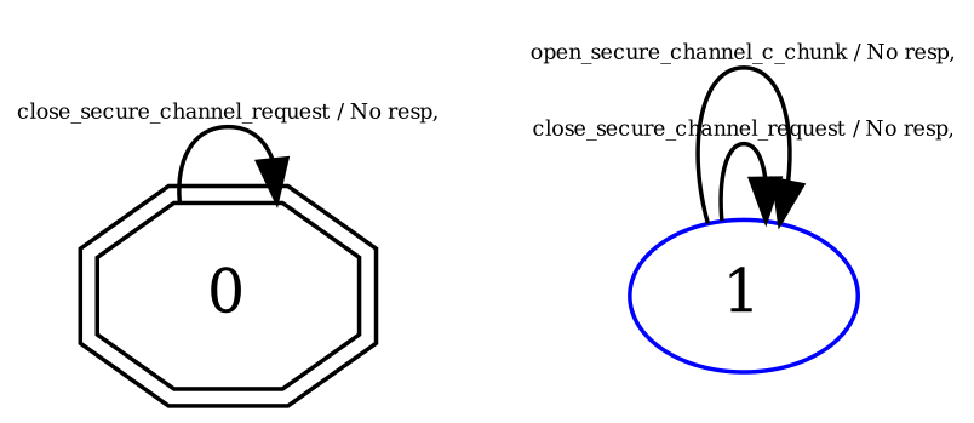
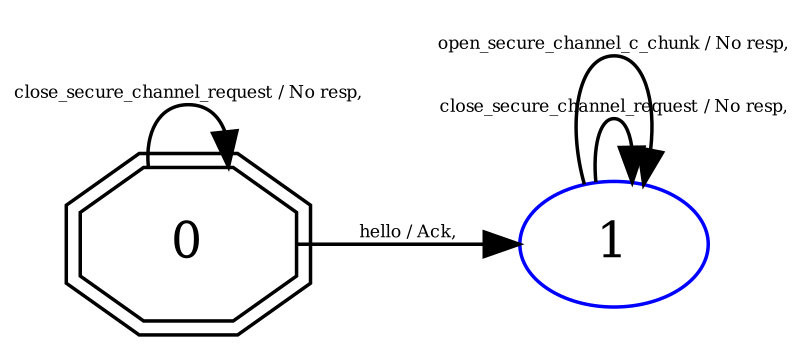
  digraph {
    rankdir=LR
    node [fillcolor=white style=filled]
    edge [fontsize=5]
    0 [shape=doubleoctagon color=black]
    1 [shape=ellipse color=blue]
    0 -> 0 [label="close_secure_channel_request / No resp,"]
+   0 -> 1 [label="hello / Ack,"]
    1 -> 1 [label="close_secure_channel_request / No resp,"]
    1 -> 1 [label="open_secure_channel_c_chunk / No resp,"]
  }
